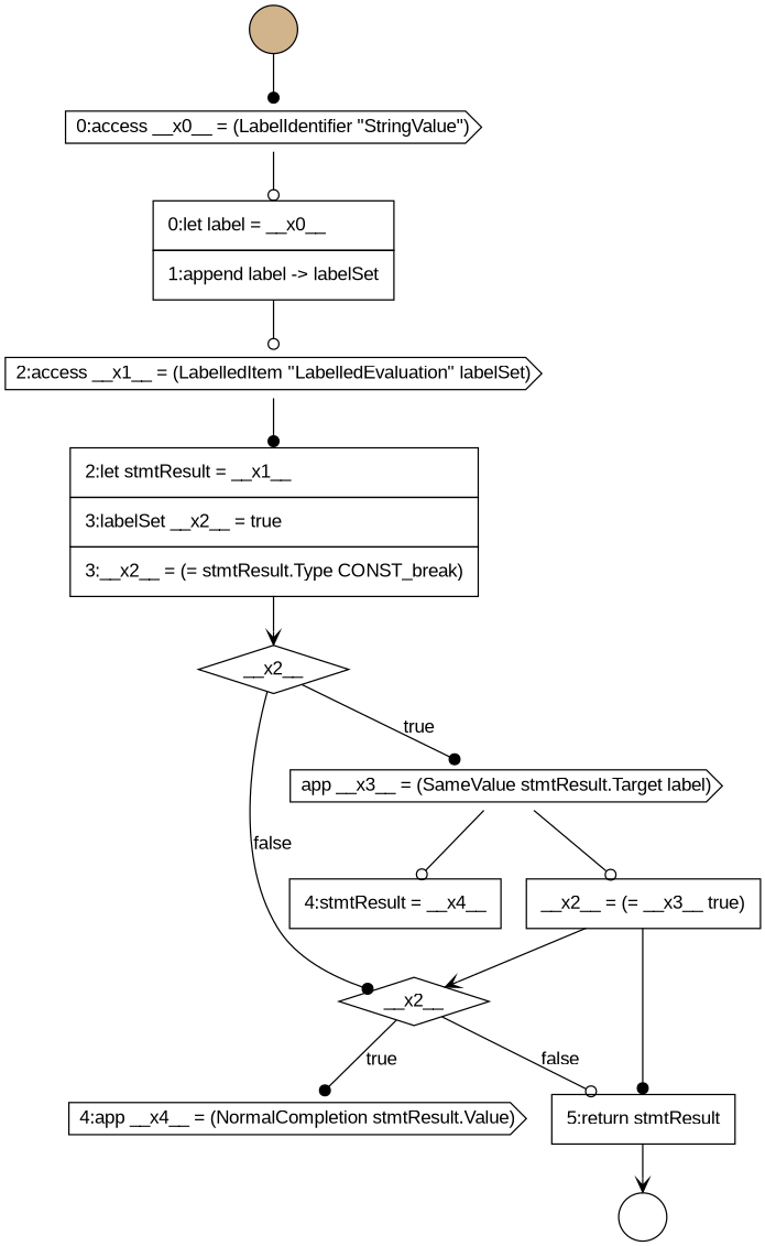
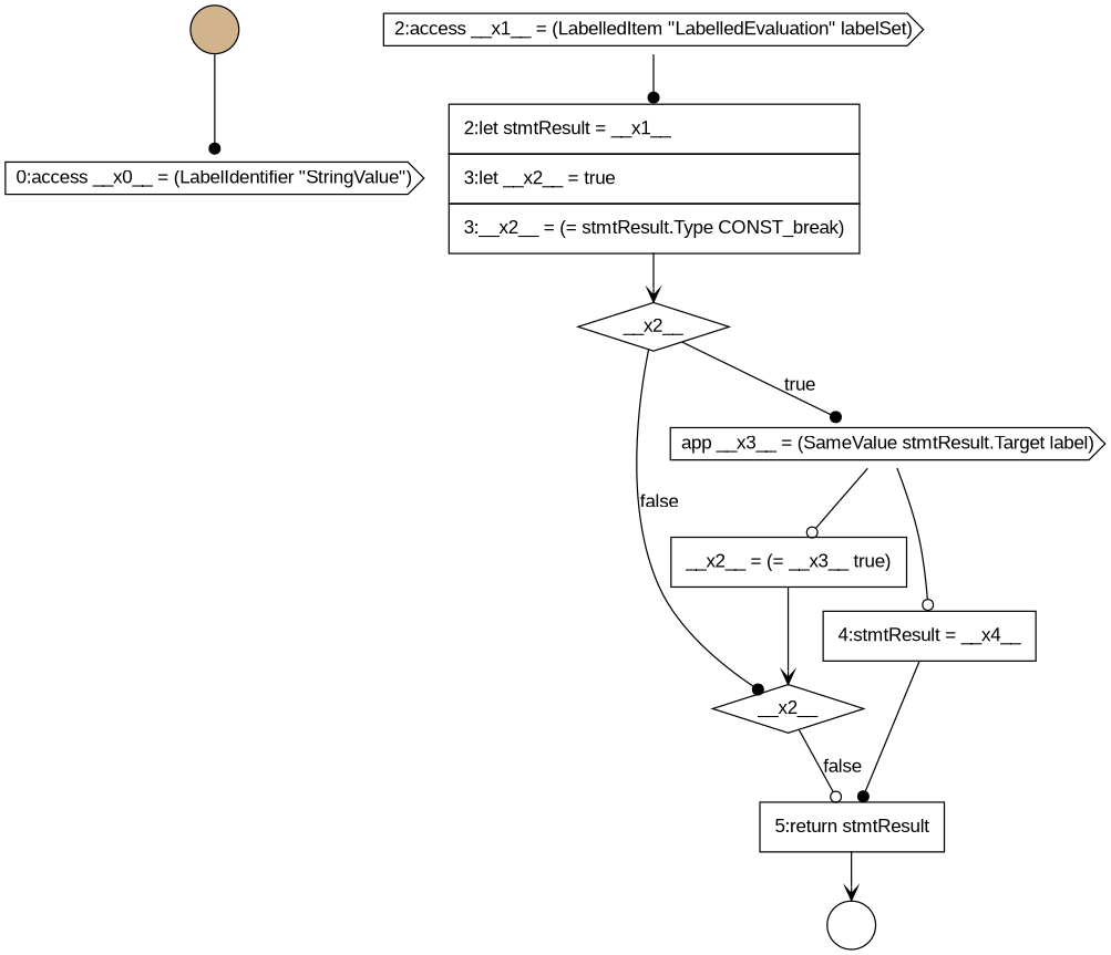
  digraph {
    fontname="Liberation Sans"
    node [color=black fillcolor=white fontname="Liberation Sans" shape=none style=filled]
    edge [arrowhead=dot color=black fontname="Liberation Sans"]
    n1 [fillcolor=tan label=" " shape=circle]
    n2 [label=<<font color="black">0:access __x0__ = (LabelIdentifier &quot;StringValue&quot;)</font>> shape=cds]
-   n3 [label=<<font color="black">     <table border="0" cellborder="1" cellspacing="0" cellpadding="10">       <tr><td align="left">0:let label = __x0__</td></tr>       <tr><td align="left">1:append label -&gt; labelSet</td></tr>     </table>   </font>> margin=0]
    n4 [label=<<font color="black">__x2__</font>> shape=diamond]
    n5 [label=<<font color="black">__x2__</font>> shape=diamond]
    n6 [label=<<font color="black">app __x3__ = (SameValue stmtResult.Target label)</font>> shape=cds]
    n7 [label=<<font color="black">     <table border="0" cellborder="1" cellspacing="0" cellpadding="10">       <tr><td align="left">5:return stmtResult</td></tr>     </table>   </font>> margin=0]
-   n8 [label=<<font color="black">4:app __x4__ = (NormalCompletion stmtResult.Value)</font>> shape=cds]
    n9 [label=<<font color="black">     <table border="0" cellborder="1" cellspacing="0" cellpadding="10">       <tr><td align="left">__x2__ = (= __x3__ true)</td></tr>     </table>   </font>> margin=0]
    n10 [label=<<font color="black">     <table border="0" cellborder="1" cellspacing="0" cellpadding="10">       <tr><td align="left">4:stmtResult = __x4__</td></tr>     </table>   </font>> margin=0]
    n11 [label=" " shape=circle]
    n12 [label=<<font color="black">2:access __x1__ = (LabelledItem &quot;LabelledEvaluation&quot; labelSet)</font>> shape=cds]
-   n13 [label=<<font color="black">     <table border="0" cellborder="1" cellspacing="0" cellpadding="10">       <tr><td align="left">2:let stmtResult = __x1__</td></tr>       <tr><td align="left">3:labelSet __x2__ = true</td></tr>       <tr><td align="left">3:__x2__ = (= stmtResult.Type CONST_break)</td></tr>     </table>   </font>> margin=0]
+   n13 [label=<<font color="black">     <table border="0" cellborder="1" cellspacing="0" cellpadding="10">       <tr><td align="left">2:let stmtResult = __x1__</td></tr>       <tr><td align="left">3:let __x2__ = true</td></tr>       <tr><td align="left">3:__x2__ = (= stmtResult.Type CONST_break)</td></tr>     </table>   </font>> margin=0]
    n1 -> n2
-   n2 -> n3 [arrowhead=odot]
-   n3 -> n12 [arrowhead=odot]
    n4 -> n5 [label=<<font color="black">false</font>>]
    n4 -> n6 [label=<<font color="black">true</font>>]
    n5 -> n7 [arrowhead=odot label=<<font color="black">false</font>>]
-   n5 -> n8 [label=<<font color="black">true</font>>]
    n6 -> n9 [arrowhead=odot]
    n6 -> n10 [arrowhead=odot]
    n7 -> n11 [arrowhead=vee]
    n9 -> n5 [arrowhead=vee]
-   n9 -> n7
+   n10 -> n7
    n12 -> n13
    n13 -> n4 [arrowhead=vee]
  }
